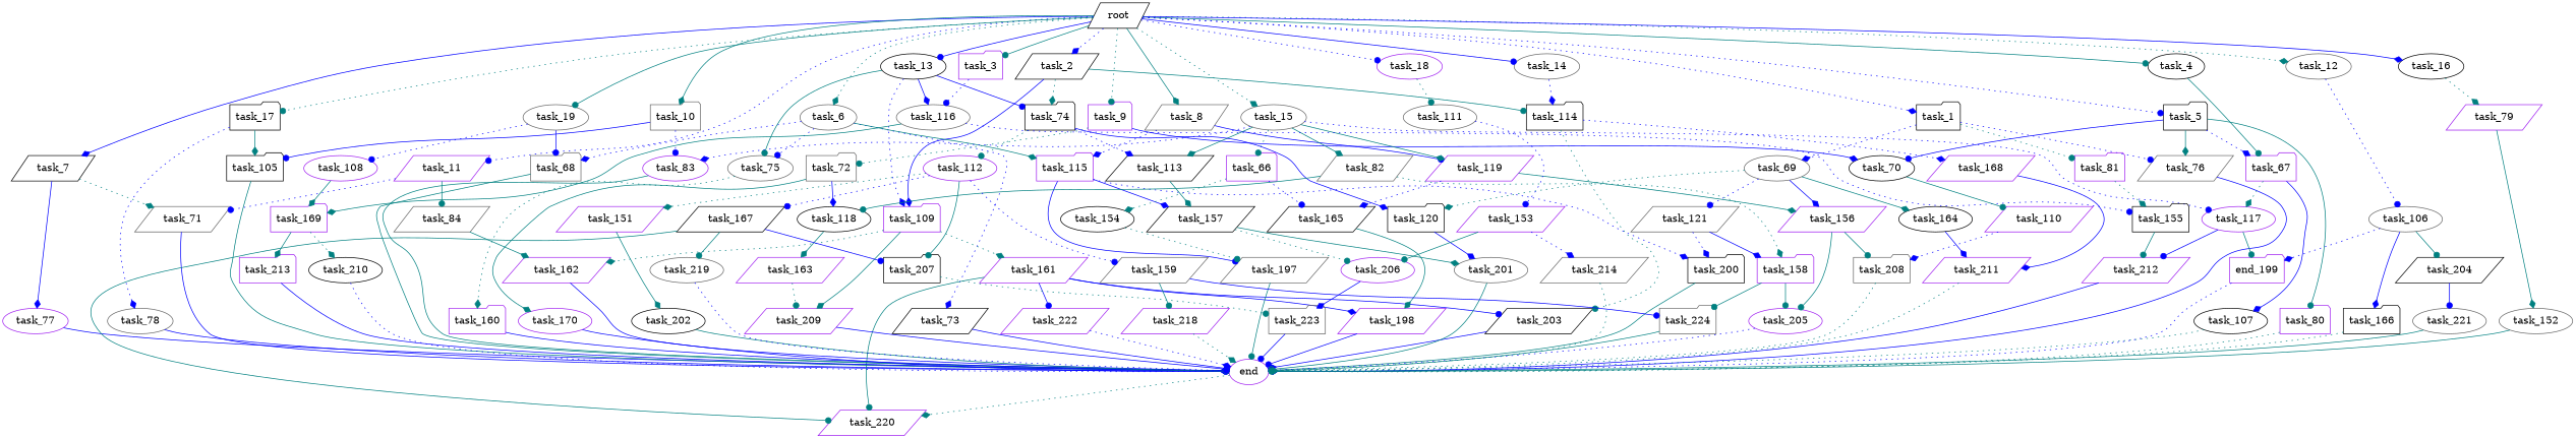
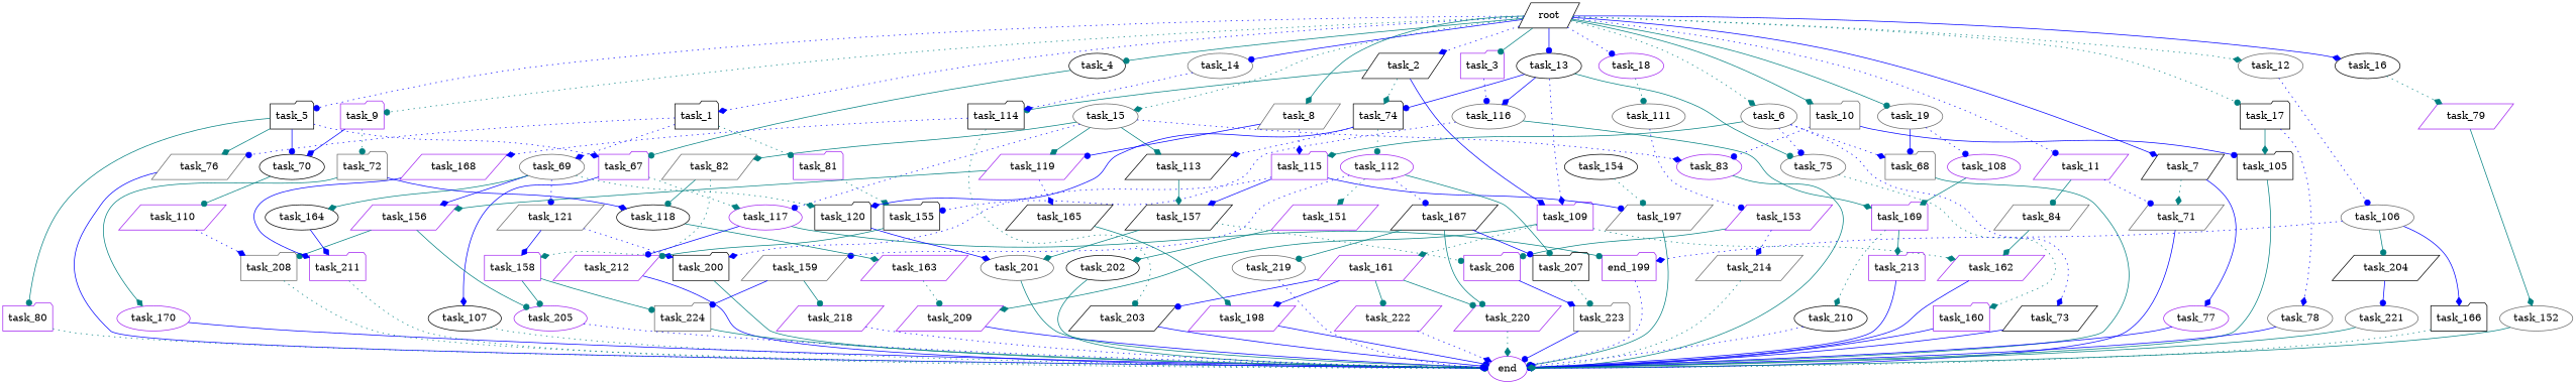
  digraph {
    node [color=purple shape=parallelogram]
    edge [arrowhead=diamond color=teal style=solid]
    root [color=black]
    task_1 [color=black shape=folder]
    task_2 [color=black]
    task_3 [shape=folder]
    task_4 [color=black shape=ellipse]
    task_5 [color=black shape=folder]
    task_6 [color=gray40 shape=ellipse]
    task_7 [color=black]
    task_8 [color=gray40]
    task_9 [shape=folder]
    task_10 [color=gray40 shape=folder]
    task_11
    task_12 [color=gray40 shape=ellipse]
    task_13 [color=black shape=ellipse]
    task_14 [color=gray40 shape=ellipse]
    task_15 [color=gray40 shape=ellipse]
    task_16 [color=black shape=ellipse]
    task_17 [color=black shape=folder]
    task_18 [shape=ellipse]
    task_19 [color=gray40 shape=ellipse]
    task_69 [color=gray40 shape=ellipse]
    task_76 [color=gray40]
    task_81 [shape=folder]
    task_74 [color=black shape=folder]
    task_109 [shape=folder]
    task_114 [color=black shape=folder]
    task_116 [color=gray40 shape=ellipse]
    task_67 [shape=folder]
    task_70 [color=black shape=ellipse]
    task_80 [shape=folder]
    task_68 [color=gray40 shape=folder]
    task_73 [color=black]
    task_75 [color=gray40 shape=ellipse]
    task_115 [shape=folder]
    task_71 [color=gray40]
    task_77 [shape=ellipse]
    task_119
    task_72 [color=gray40 shape=folder]
    task_83 [shape=ellipse]
    task_105 [color=black shape=folder]
    task_84 [color=gray40]
    task_106 [color=gray40 shape=ellipse]
-   task_66 [shape=folder]
    task_82 [color=gray40]
    task_113 [color=black]
    task_117 [shape=ellipse]
    task_79
    task_78 [color=gray40 shape=ellipse]
    task_111 [color=gray40 shape=ellipse]
    task_108 [shape=ellipse]
    task_120 [color=black shape=folder]
    task_121 [color=gray40]
    task_156
    task_164 [color=black shape=ellipse]
    end [shape=ellipse]
    task_155 [color=black shape=folder]
    task_112 [shape=ellipse]
    task_162
    task_161
    task_209
    task_168
    task_203 [color=black]
    task_169 [shape=folder]
    task_107 [color=black shape=ellipse]
    task_110
    task_160 [shape=folder]
    task_157 [color=black]
    task_197 [color=gray40]
    task_200 [color=black shape=folder]
    task_165 [color=black]
    task_118 [color=black shape=ellipse]
    task_170 [shape=ellipse]
    task_166 [color=black shape=folder]
    n74 [label=end_199 shape=folder]
    task_204 [color=black]
    task_154 [color=black shape=ellipse]
    task_158 [shape=folder]
    task_212
    task_152 [color=gray40 shape=ellipse]
    task_153
    task_198
    task_201 [color=gray40 shape=ellipse]
    task_208 [color=gray40 shape=folder]
    task_205 [shape=ellipse]
-   task_211
+   task_211 [shape=folder]
    task_163
    task_151
    task_159 [color=gray40]
    task_167 [color=black]
    task_207 [color=black shape=folder]
    task_224 [color=gray40 shape=folder]
    task_221 [color=gray40 shape=ellipse]
    task_210 [color=black shape=ellipse]
    task_213 [shape=folder]
    task_220
    task_222
-   task_206 [shape=ellipse]
+   task_206 [shape=folder]
    task_214 [color=gray40]
    task_202 [color=black shape=ellipse]
    task_218
    task_219 [color=gray40 shape=ellipse]
    task_223 [color=gray40 shape=folder]
    root -> task_1 [color=blue style=dotted]
    root -> task_2 [color=blue style=dotted]
    root -> task_3 [arrowhead=dot]
    root -> task_4 [arrowhead=dot]
    root -> task_5 [arrowhead=dot color=blue style=dotted]
    root -> task_6 [style=dotted]
    root -> task_7 [color=blue]
    root -> task_8
    root -> task_9 [arrowhead=dot style=dotted]
    root -> task_10
    root -> task_11 [arrowhead=dot color=blue style=dotted]
    root -> task_12 [style=dotted]
    root -> task_13 [arrowhead=dot color=blue]
    root -> task_14 [arrowhead=dot color=blue]
    root -> task_15 [style=dotted]
    root -> task_16 [color=blue]
    root -> task_17 [arrowhead=dot style=dotted]
    root -> task_18 [arrowhead=dot color=blue style=dotted]
    root -> task_19 [arrowhead=dot]
    task_1 -> task_69 [color=blue style=dotted]
    task_1 -> task_76 [arrowhead=dot color=blue style=dotted]
    task_1 -> task_81 [arrowhead=dot style=dotted]
    task_2 -> task_74 [style=dotted]
    task_2 -> task_109 [color=blue]
    task_2 -> task_114 [arrowhead=dot]
    task_3 -> task_116 [arrowhead=dot color=blue style=dotted]
    task_4 -> task_67 [arrowhead=dot]
    task_5 -> task_76
    task_5 -> task_67 [color=blue style=dotted]
    task_5 -> task_70 [arrowhead=dot color=blue]
    task_5 -> task_80 [arrowhead=dot]
    task_6 -> task_68 [color=blue style=dotted]
    task_6 -> task_73 [color=blue style=dotted]
    task_6 -> task_75 [arrowhead=dot color=blue style=dotted]
    task_6 -> task_115
    task_7 -> task_71 [style=dotted]
    task_7 -> task_77 [color=blue]
    task_8 -> task_115 [color=blue style=dotted]
    task_8 -> task_119 [arrowhead=dot color=blue]
    task_9 -> task_70 [color=blue]
    task_9 -> task_72 [arrowhead=dot style=dotted]
    task_10 -> task_83 [arrowhead=dot color=blue style=dotted]
    task_10 -> task_105 [arrowhead=dot color=blue]
    task_11 -> task_71 [arrowhead=dot color=blue style=dotted]
    task_11 -> task_84 [arrowhead=dot]
    task_12 -> task_106 [arrowhead=dot color=blue style=dotted]
    task_13 -> task_74 [arrowhead=dot color=blue]
    task_13 -> task_109 [color=blue style=dotted]
    task_13 -> task_116 [color=blue]
    task_13 -> task_75 [arrowhead=dot]
    task_14 -> task_114 [color=blue style=dotted]
    task_15 -> task_119
    task_15 -> task_83 [color=blue style=dotted]
-   task_15 -> task_66 [arrowhead=dot style=dotted]
    task_15 -> task_82
    task_15 -> task_113
    task_15 -> task_117 [arrowhead=dot color=blue style=dotted]
    task_16 -> task_79 [style=dotted]
    task_17 -> task_105
    task_17 -> task_78 [color=blue style=dotted]
    task_18 -> task_111 [arrowhead=dot style=dotted]
    task_19 -> task_68 [arrowhead=dot color=blue]
    task_19 -> task_108 [arrowhead=dot color=blue style=dotted]
    task_69 -> task_120 [style=dotted]
    task_69 -> task_121 [arrowhead=dot color=blue style=dotted]
    task_69 -> task_156 [color=blue]
    task_69 -> task_164
    task_76 -> end [color=blue]
    task_81 -> task_155 [style=dotted]
    task_74 -> task_113 [color=blue style=dotted]
    task_74 -> task_120 [color=blue]
    task_74 -> task_112 [arrowhead=dot style=dotted]
    task_109 -> task_162 [style=dotted]
    task_109 -> task_161 [style=dotted]
    task_109 -> task_209
    task_114 -> task_168 [color=blue style=dotted]
    task_114 -> task_203 [arrowhead=dot style=dotted]
    task_116 -> task_155 [arrowhead=dot color=blue style=dotted]
    task_116 -> task_169
    task_67 -> task_117 [style=dotted]
    task_67 -> task_107 [color=blue]
    task_70 -> task_110 [arrowhead=dot]
    task_80 -> end [arrowhead=dot style=dotted]
    task_68 -> end [arrowhead=dot]
    task_73 -> end [arrowhead=dot color=blue]
    task_75 -> task_160 [style=dotted]
    task_115 -> task_157 [color=blue]
    task_115 -> task_197 [arrowhead=dot color=blue]
    task_115 -> task_200 [color=blue style=dotted]
    task_71 -> end [color=blue]
    task_77 -> end [color=blue]
    task_119 -> task_156
    task_119 -> task_165 [color=blue style=dotted]
    task_72 -> task_118 [color=blue]
    task_72 -> task_170
    task_83 -> end
    task_105 -> end
    task_84 -> task_162
    task_106 -> task_166 [color=blue]
    task_106 -> n74 [color=blue style=dotted]
    task_106 -> task_204 [arrowhead=dot]
-   task_66 -> task_165 [arrowhead=dot color=blue style=dotted]
-   task_66 -> task_154 [style=dotted]
    task_82 -> task_118 [arrowhead=dot]
    task_82 -> task_158 [style=dotted]
    task_113 -> task_157
    task_117 -> n74 [arrowhead=dot]
    task_117 -> task_212 [arrowhead=dot color=blue]
    task_79 -> task_152
    task_78 -> end [arrowhead=dot color=blue]
    task_111 -> task_153 [arrowhead=dot color=blue style=dotted]
    task_108 -> task_169
    task_120 -> task_201 [color=blue]
    task_121 -> task_200 [color=blue style=dotted]
    task_121 -> task_158 [color=blue]
    task_156 -> task_208 [arrowhead=dot]
    task_156 -> task_205 [arrowhead=dot]
    task_164 -> task_211 [color=blue]
    task_155 -> task_212 [arrowhead=dot]
    task_112 -> task_151 [style=dotted]
    task_112 -> task_159 [arrowhead=dot color=blue style=dotted]
    task_112 -> task_167 [arrowhead=dot color=blue style=dotted]
    task_112 -> task_207 [arrowhead=dot]
    task_162 -> end [color=blue]
    task_161 -> task_203 [arrowhead=dot color=blue]
    task_161 -> task_198 [color=blue]
    task_161 -> task_220 [arrowhead=dot]
-   task_161 -> task_222 [arrowhead=dot color=blue]
+   task_161 -> task_222 [arrowhead=dot]
    task_209 -> end [arrowhead=dot color=blue]
    task_168 -> task_211 [color=blue]
    task_203 -> end [color=blue]
    task_169 -> task_210 [style=dotted]
    task_169 -> task_213
    task_107 -> end [arrowhead=dot style=dotted]
    task_110 -> task_208 [color=blue style=dotted]
    task_160 -> end [arrowhead=dot color=blue]
    task_157 -> task_201
    task_157 -> task_206 [arrowhead=dot style=dotted]
    task_197 -> end [arrowhead=dot]
    task_200 -> end [arrowhead=dot]
    task_165 -> task_198
    task_118 -> task_163
    task_170 -> end [arrowhead=dot color=blue]
    task_166 -> end [style=dotted]
    n74 -> end [color=blue style=dotted]
    task_204 -> task_221 [arrowhead=dot color=blue]
    task_154 -> task_197 [arrowhead=dot style=dotted]
    task_158 -> task_205 [arrowhead=dot]
    task_158 -> task_224 [arrowhead=dot]
    task_212 -> end [color=blue]
    task_152 -> end
    task_153 -> task_206 [arrowhead=dot]
    task_153 -> task_214 [color=blue style=dotted]
    task_198 -> end [arrowhead=dot color=blue]
    task_201 -> end [arrowhead=dot]
    task_208 -> end [style=dotted]
    task_205 -> end [arrowhead=dot color=blue style=dotted]
    task_211 -> end [arrowhead=dot style=dotted]
    task_163 -> task_209 [arrowhead=dot style=dotted]
    task_151 -> task_202
    task_159 -> task_224 [arrowhead=dot color=blue]
    task_159 -> task_218 [arrowhead=dot]
    task_167 -> task_207 [arrowhead=dot color=blue]
    task_167 -> task_220 [arrowhead=dot]
    task_167 -> task_219 [arrowhead=dot]
    task_207 -> task_223 [arrowhead=dot style=dotted]
    task_224 -> end [arrowhead=dot]
    task_221 -> end
    task_210 -> end [color=blue style=dotted]
    task_213 -> end [arrowhead=dot color=blue]
-   end -> task_220 [style=dotted]
+   task_220 -> end [style=dotted]
    task_222 -> end [color=blue style=dotted]
    task_206 -> task_223 [color=blue]
    task_214 -> end [style=dotted]
    task_202 -> end [arrowhead=dot]
-   task_218 -> end [style=dotted]
+   task_218 -> end [color=blue style=dotted]
    task_219 -> end [arrowhead=dot color=blue style=dotted]
    task_223 -> end [arrowhead=dot color=blue]
  }
